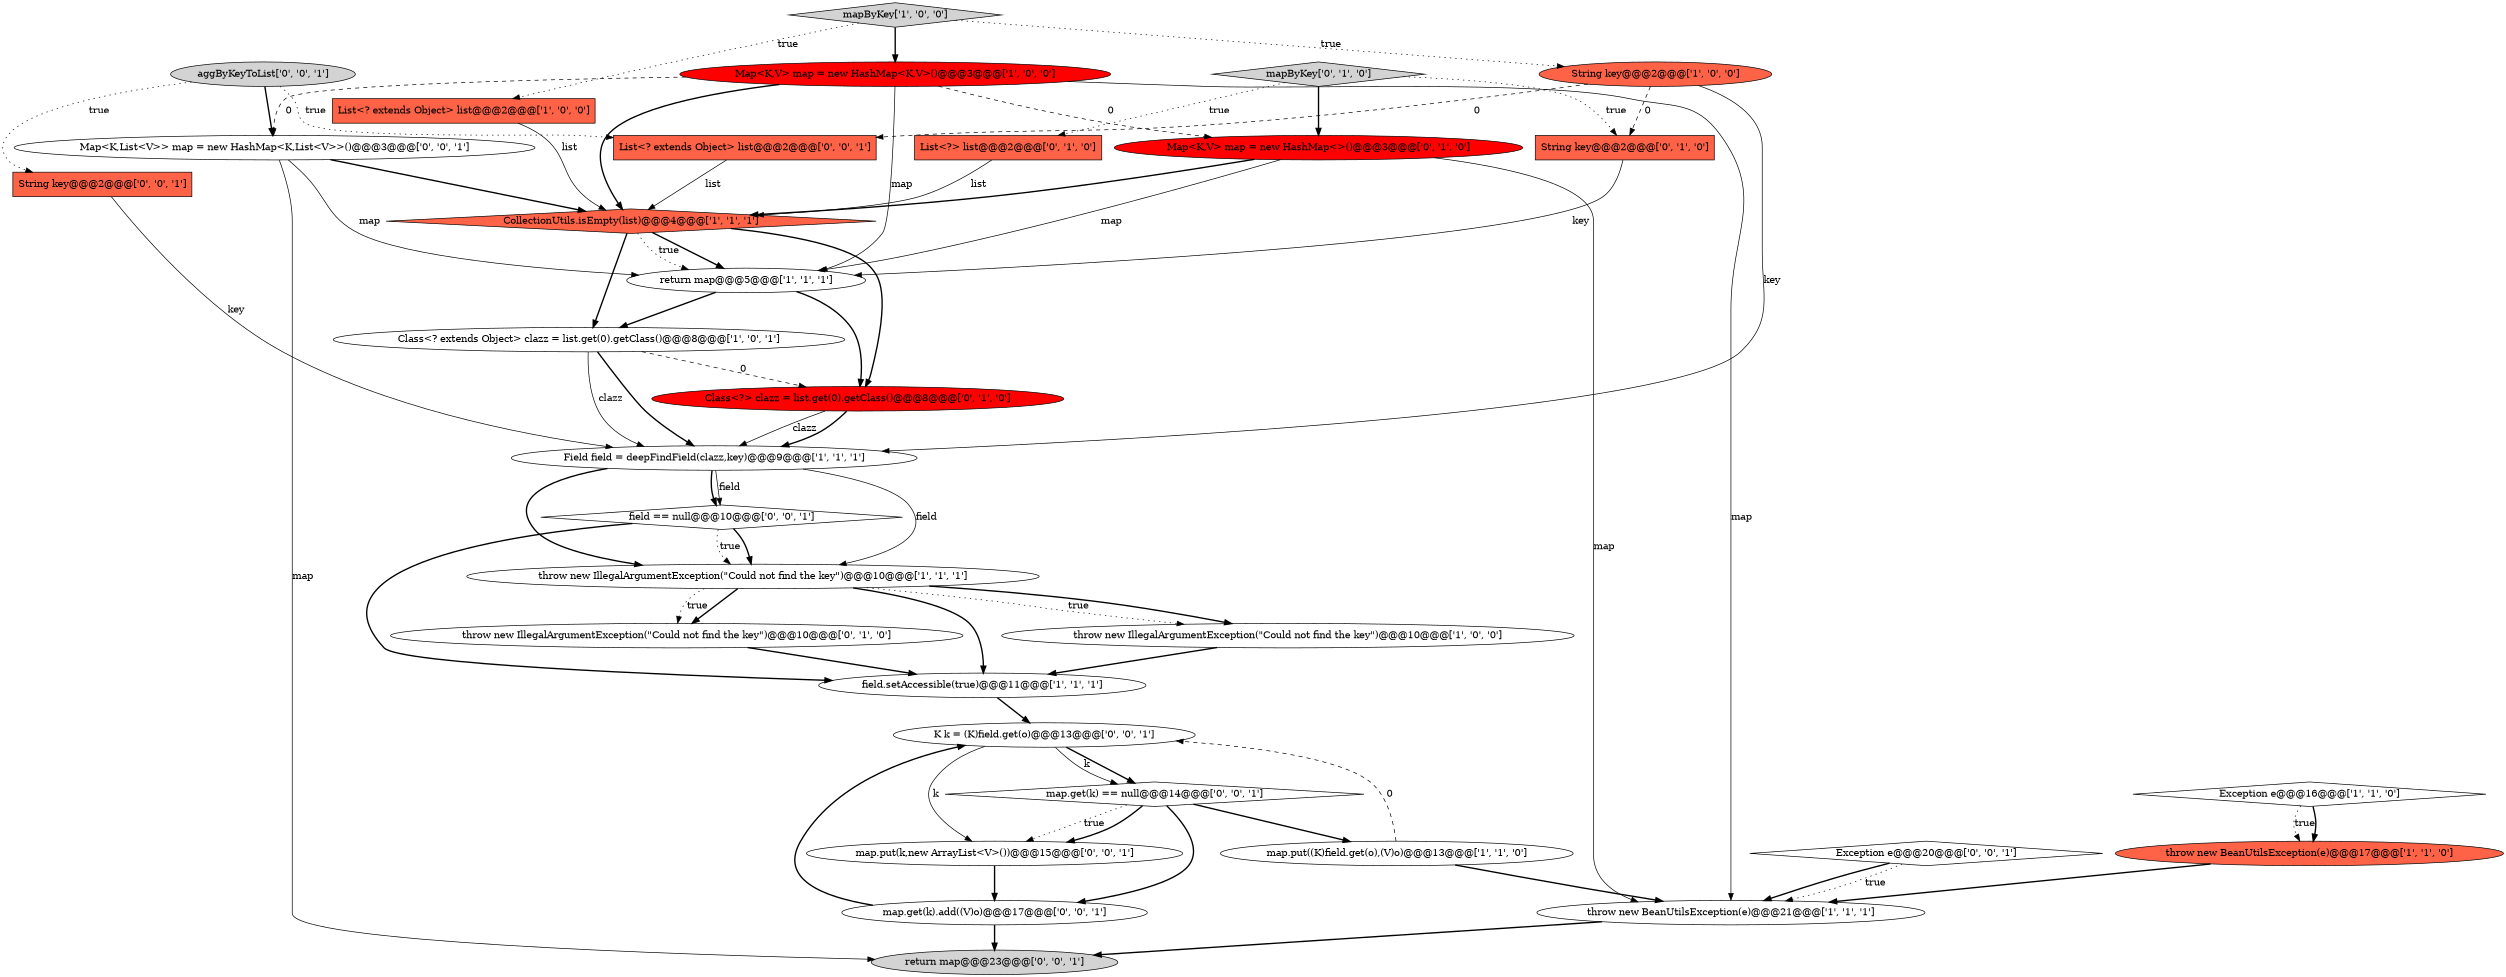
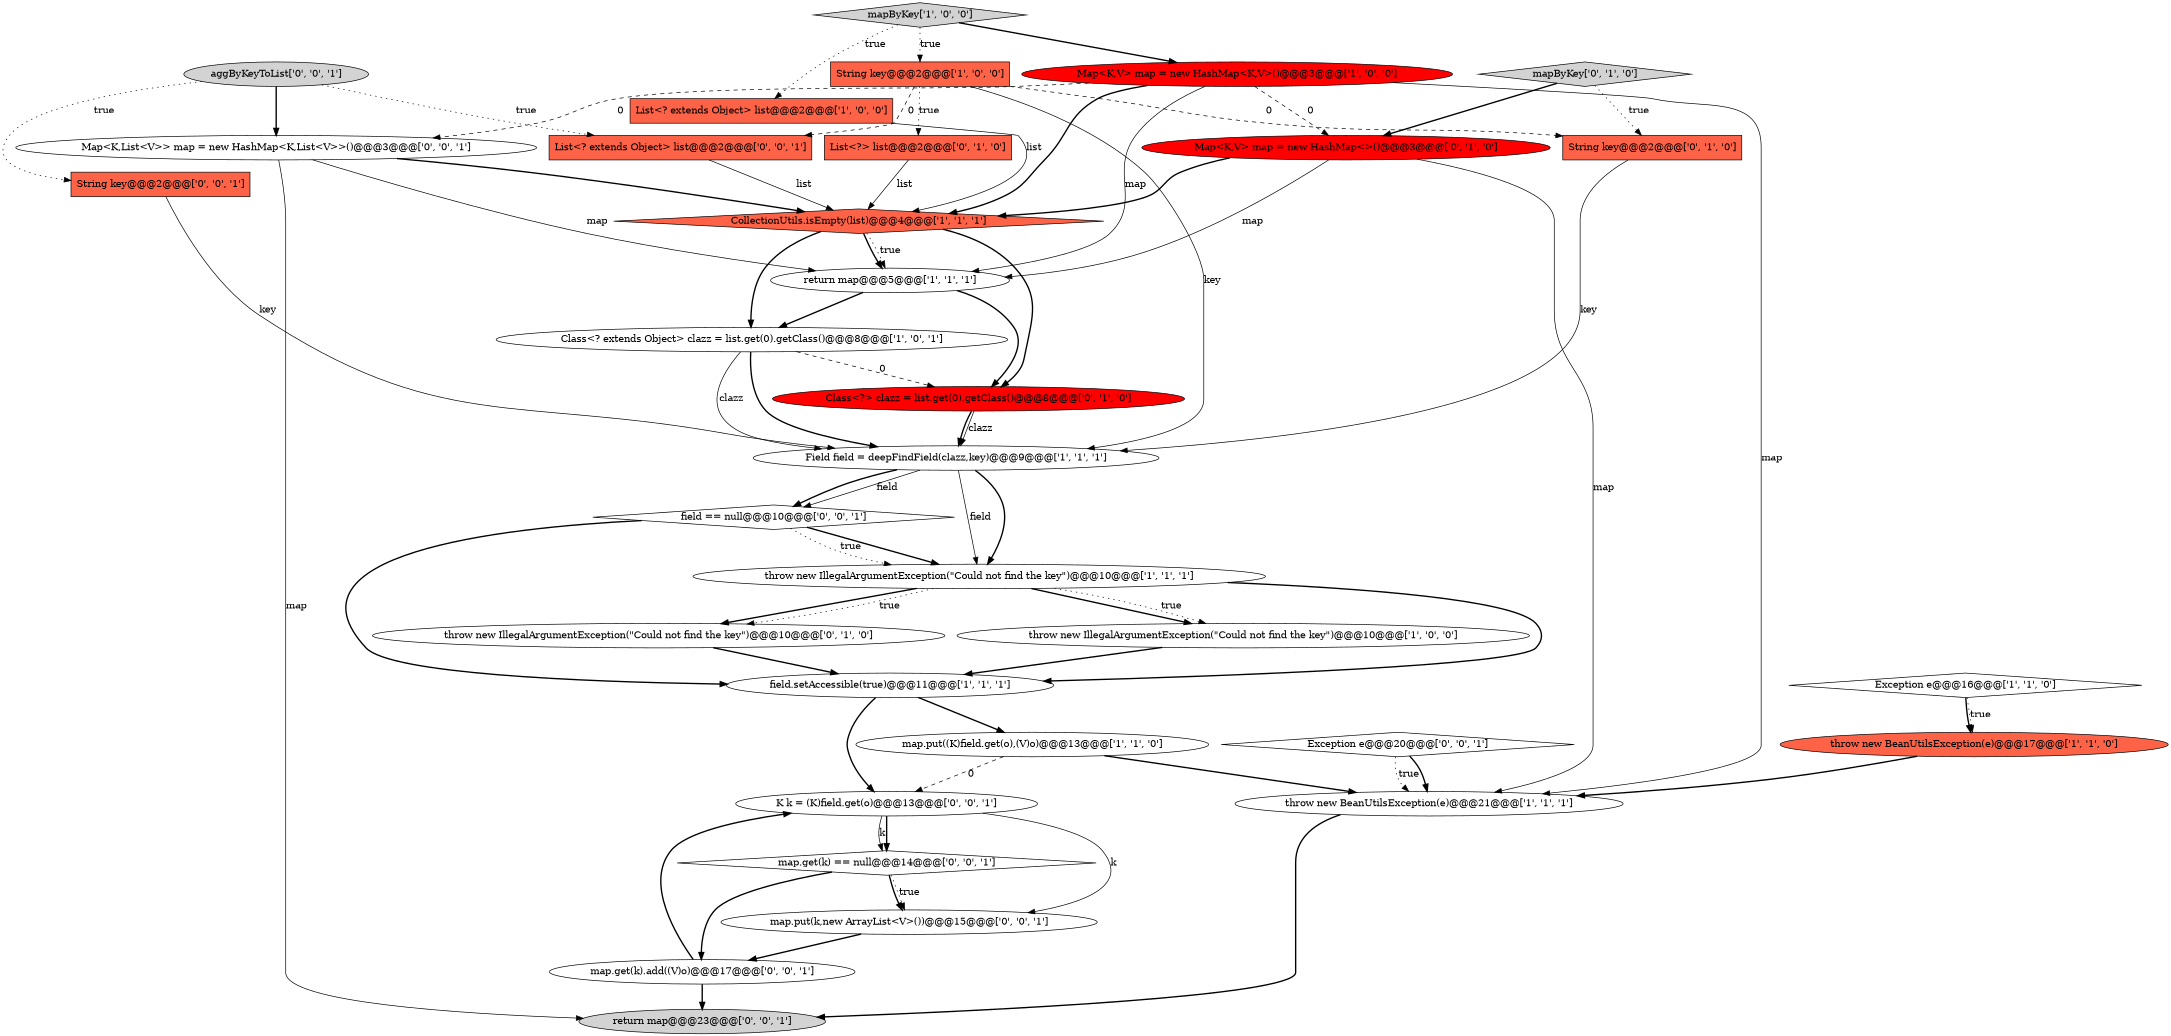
  digraph {
    node [fillcolor=white shape=ellipse style=filled]
    edge [style=bold]
    n1 [label="throw new IllegalArgumentException(\"Could not find the key\")@@@10@@@['0', '1', '0']"]
    n2 [label="field.setAccessible(true)@@@11@@@['1', '1', '1']"]
    n3 [label="K k = (K)field.get(o)@@@13@@@['0', '0', '1']"]
    n4 [label="map.put((K)field.get(o),(V)o)@@@13@@@['1', '1', '0']"]
    n5 [fillcolor=tomato label="CollectionUtils.isEmpty(list)@@@4@@@['1', '1', '1']" shape=diamond]
    n6 [label="Class<? extends Object> clazz = list.get(0).getClass()@@@8@@@['1', '0', '1']"]
    n7 [label="return map@@@5@@@['1', '1', '1']"]
    n8 [fillcolor=red label="Class<?> clazz = list.get(0).getClass()@@@8@@@['0', '1', '0']"]
    n9 [label="Field field = deepFindField(clazz,key)@@@9@@@['1', '1', '1']"]
    n10 [label="map.put(k,new ArrayList<V>())@@@15@@@['0', '0', '1']"]
    n11 [label="map.get(k).add((V)o)@@@17@@@['0', '0', '1']"]
    n12 [fillcolor=lightgray label="return map@@@23@@@['0', '0', '1']"]
-   n13 [fillcolor=tomato label="String key@@@2@@@['1', '0', '0']"]
+   n13 [fillcolor=tomato label="String key@@@2@@@['1', '0', '0']" shape=box]
    n14 [fillcolor=tomato label="List<? extends Object> list@@@2@@@['0', '0', '1']" shape=box]
    n15 [fillcolor=tomato label="String key@@@2@@@['0', '1', '0']" shape=box]
    n16 [label="throw new IllegalArgumentException(\"Could not find the key\")@@@10@@@['1', '1', '1']"]
    n17 [label="field == null@@@10@@@['0', '0', '1']" shape=diamond]
    n18 [label="Exception e@@@20@@@['0', '0', '1']" shape=diamond]
    n19 [label="throw new BeanUtilsException(e)@@@21@@@['1', '1', '1']"]
    n20 [label="map.get(k) == null@@@14@@@['0', '0', '1']" shape=diamond]
    n21 [label="throw new IllegalArgumentException(\"Could not find the key\")@@@10@@@['1', '0', '0']"]
    n22 [fillcolor=tomato label="List<?> list@@@2@@@['0', '1', '0']" shape=box]
    n23 [fillcolor=red label="Map<K,V> map = new HashMap<K,V>()@@@3@@@['1', '0', '0']"]
    n24 [fillcolor=red label="Map<K,V> map = new HashMap<>()@@@3@@@['0', '1', '0']"]
    n25 [label="Map<K,List<V>> map = new HashMap<K,List<V>>()@@@3@@@['0', '0', '1']"]
    n26 [fillcolor=tomato label="List<? extends Object> list@@@2@@@['1', '0', '0']" shape=box]
    n27 [label="Exception e@@@16@@@['1', '1', '0']" shape=diamond]
    n28 [fillcolor=tomato label="throw new BeanUtilsException(e)@@@17@@@['1', '1', '0']"]
    n29 [fillcolor=lightgray label="aggByKeyToList['0', '0', '1']"]
    n30 [fillcolor=tomato label="String key@@@2@@@['0', '0', '1']" shape=box]
    n31 [fillcolor=lightgray label="mapByKey['0', '1', '0']" shape=diamond]
    n32 [fillcolor=lightgray label="mapByKey['1', '0', '0']" shape=diamond]
    n1 -> n2
    n2 -> n3
-   n20 -> n4
+   n2 -> n4
    n3 -> n10 [label=k style=solid]
    n3 -> n20
    n3 -> n20 [label=k style=solid]
    n4 -> n3 [label=0 style=dashed]
    n4 -> n19
    n5 -> n6
    n5 -> n7
    n5 -> n7 [label=true style=dotted]
    n5 -> n8
    n6 -> n8 [label=0 style=dashed]
    n6 -> n9 [label=clazz style=solid]
    n6 -> n9
    n7 -> n6
    n7 -> n8
    n8 -> n9 [label=clazz style=solid]
    n8 -> n9
    n9 -> n16
    n9 -> n16 [label=field style=solid]
    n9 -> n17
    n9 -> n17 [label=field style=solid]
    n10 -> n11
    n11 -> n3
    n11 -> n12
    n13 -> n9 [label=key style=solid]
    n13 -> n14 [label=0 style=dashed]
    n13 -> n15 [label=0 style=dashed]
    n14 -> n5 [label=list style=solid]
-   n15 -> n7 [label=key style=solid]
+   n15 -> n9 [label=key style=solid]
    n16 -> n1
    n16 -> n1 [label=true style=dotted]
    n16 -> n2
    n16 -> n21
    n16 -> n21 [label=true style=dotted]
    n17 -> n2
    n17 -> n16
    n17 -> n16 [label=true style=dotted]
    n18 -> n19 [label=true style=dotted]
    n18 -> n19
    n19 -> n12
    n20 -> n10 [label=true style=dotted]
    n20 -> n10
    n20 -> n11
    n21 -> n2
    n22 -> n5 [label=list style=solid]
    n23 -> n5
    n23 -> n7 [label=map style=solid]
    n23 -> n19 [label=map style=solid]
    n23 -> n24 [label=0 style=dashed]
    n23 -> n25 [label=0 style=dashed]
    n24 -> n5
    n24 -> n7 [label=map style=solid]
    n24 -> n19 [label=map style=solid]
    n25 -> n5
    n25 -> n7 [label=map style=solid]
    n25 -> n12 [label=map style=solid]
    n26 -> n5 [label=list style=solid]
    n27 -> n28 [label=true style=dotted]
    n27 -> n28
    n28 -> n19
    n29 -> n14 [label=true style=dotted]
    n29 -> n25
    n29 -> n30 [label=true style=dotted]
    n30 -> n9 [label=key style=solid]
    n31 -> n15 [label=true style=dotted]
-   n31 -> n22 [label=true style=dotted]
+   n13 -> n22 [label=true style=dotted]
    n31 -> n24
    n32 -> n13 [label=true style=dotted]
    n32 -> n23
    n32 -> n26 [label=true style=dotted]
  }
